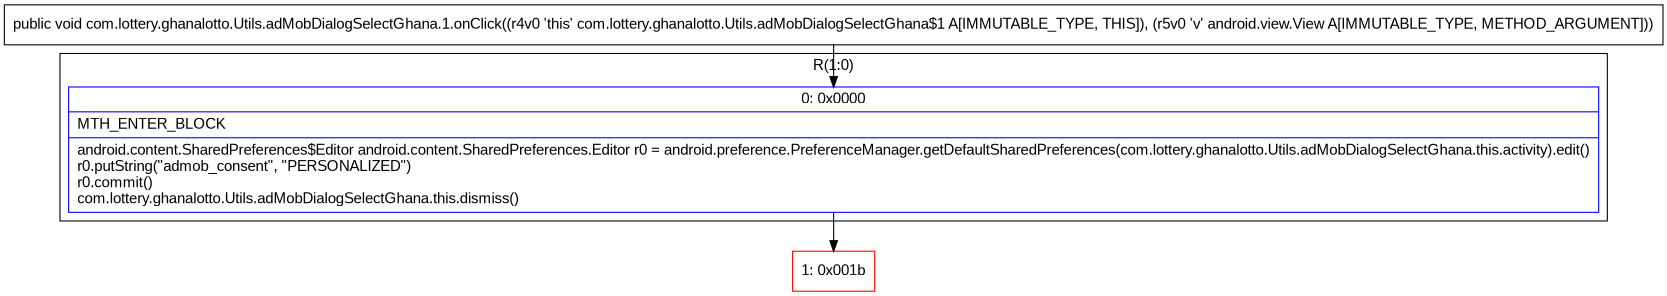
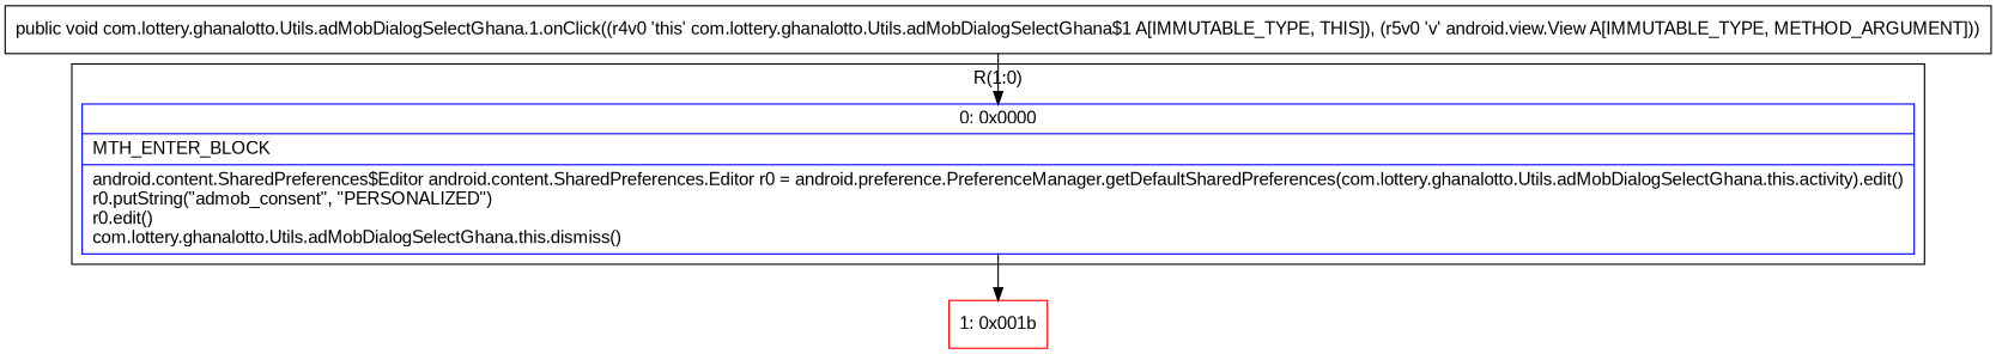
  digraph {
    fontname="Liberation Sans"
    node [shape=record fontname="Liberation Sans"]
    edge [fontname="Liberation Sans"]
-   n1 [color=blue label="{0\:\ 0x0000|MTH_ENTER_BLOCK\l|android.content.SharedPreferences$Editor android.content.SharedPreferences.Editor r0 = android.preference.PreferenceManager.getDefaultSharedPreferences(com.lottery.ghanalotto.Utils.adMobDialogSelectGhana.this.activity).edit()\lr0.putString(\"admob_consent\", \"PERSONALIZED\")\lr0.commit()\lcom.lottery.ghanalotto.Utils.adMobDialogSelectGhana.this.dismiss()\l}"]
+   n1 [color=blue label="{0\:\ 0x0000|MTH_ENTER_BLOCK\l|android.content.SharedPreferences$Editor android.content.SharedPreferences.Editor r0 = android.preference.PreferenceManager.getDefaultSharedPreferences(com.lottery.ghanalotto.Utils.adMobDialogSelectGhana.this.activity).edit()\lr0.putString(\"admob_consent\", \"PERSONALIZED\")\lr0.edit()\lcom.lottery.ghanalotto.Utils.adMobDialogSelectGhana.this.dismiss()\l}"]
    n2 [color=red label="{1\:\ 0x001b}"]
    n3 [label="{public void com.lottery.ghanalotto.Utils.adMobDialogSelectGhana.1.onClick((r4v0 'this' com.lottery.ghanalotto.Utils.adMobDialogSelectGhana$1 A[IMMUTABLE_TYPE, THIS]), (r5v0 'v' android.view.View A[IMMUTABLE_TYPE, METHOD_ARGUMENT])) }"]
    subgraph cluster_1 {
      label="R(1:0)"
      n1
    }
    n1 -> n2
    n3 -> n1
  }
